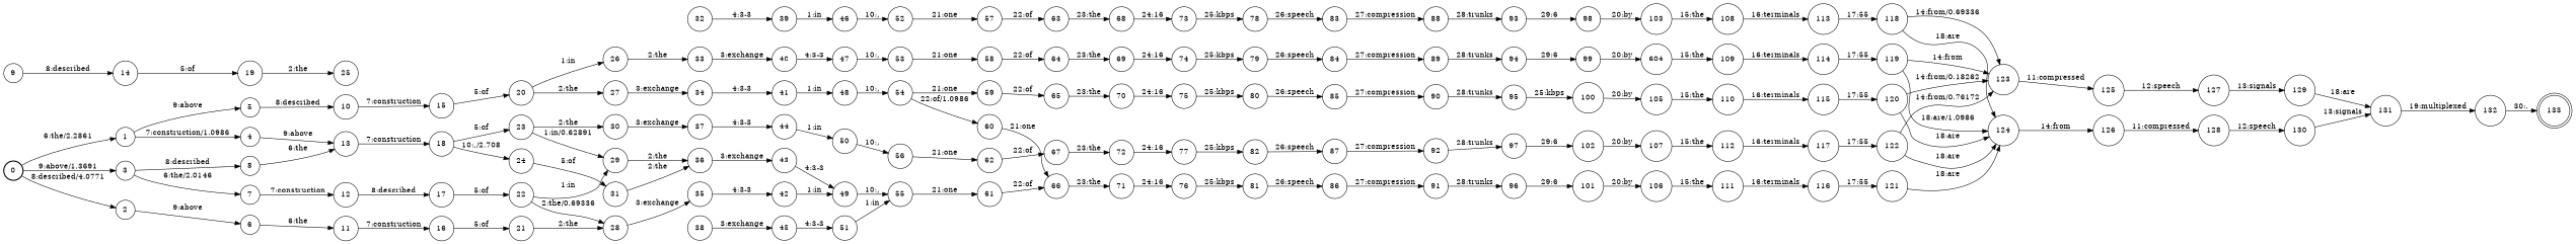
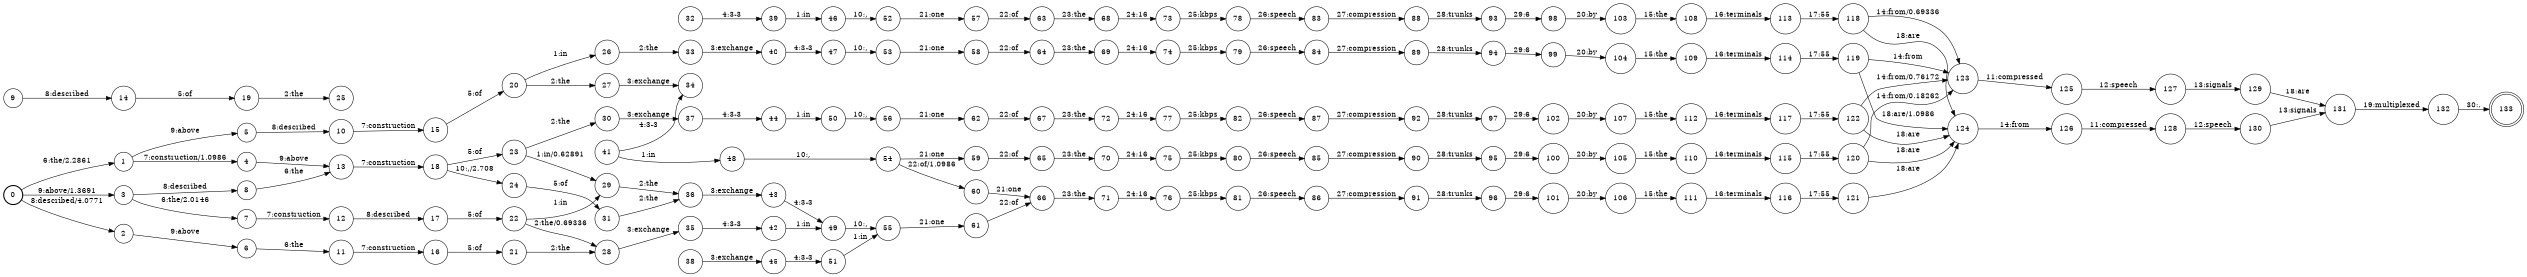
  digraph {
    nodesep=0.25
    rankdir=LR
    ranksep=0.4
    node [fontsize=14 shape=circle style=solid]
    edge [fontsize=14]
    n1 [label=0 style=bold]
    n2 [label=1]
    n3 [label=2]
    n4 [label=3]
    n5 [label=4]
    n6 [label=5]
    n7 [label=6]
    n8 [label=7]
    n9 [label=8]
    n10 [label=13]
    n11 [label=10]
    n12 [label=11]
    n13 [label=12]
    n14 [label=9]
    n15 [label=14]
    n16 [label=15]
    n17 [label=16]
    n18 [label=17]
    n19 [label=18]
    n20 [label=19]
    n21 [label=20]
    n22 [label=21]
    n23 [label=22]
    n24 [label=23]
    n25 [label=24]
    n26 [label=25]
    n27 [label=26]
    n28 [label=27]
    n29 [label=28]
    n30 [label=29]
    n31 [label=30]
    n32 [label=31]
    n33 [label=33]
    n34 [label=34]
    n35 [label=35]
    n36 [label=36]
    n37 [label=37]
    n38 [label=32]
    n39 [label=39]
    n40 [label=40]
    n41 [label=41]
    n42 [label=42]
    n43 [label=43]
    n44 [label=44]
    n45 [label=38]
    n46 [label=45]
    n47 [label=46]
    n48 [label=47]
    n49 [label=48]
    n50 [label=49]
    n51 [label=50]
    n52 [label=51]
    n53 [label=52]
    n54 [label=53]
    n55 [label=54]
    n56 [label=55]
    n57 [label=56]
    n58 [label=57]
    n59 [label=58]
    n60 [label=60]
    n61 [label=59]
    n62 [label=61]
    n63 [label=62]
    n64 [label=63]
    n65 [label=64]
    n66 [label=66]
    n67 [label=65]
    n68 [label=67]
    n69 [label=68]
    n70 [label=69]
    n71 [label=71]
    n72 [label=70]
    n73 [label=72]
    n74 [label=73]
    n75 [label=74]
    n76 [label=75]
    n77 [label=76]
    n78 [label=77]
    n79 [label=78]
    n80 [label=79]
    n81 [label=80]
    n82 [label=81]
    n83 [label=82]
    n84 [label=83]
    n85 [label=84]
    n86 [label=85]
    n87 [label=86]
    n88 [label=87]
    n89 [label=88]
    n90 [label=89]
    n91 [label=90]
    n92 [label=91]
    n93 [label=92]
    n94 [label=93]
    n95 [label=94]
    n96 [label=95]
    n97 [label=96]
    n98 [label=97]
    n99 [label=98]
    n100 [label=99]
    n101 [label=100]
    n102 [label=101]
    n103 [label=102]
    n104 [label=103]
-   n105 [label=604]
+   n105 [label=104]
    n106 [label=105]
    n107 [label=106]
    n108 [label=107]
    n109 [label=108]
    n110 [label=109]
    n111 [label=110]
    n112 [label=111]
    n113 [label=112]
    n114 [label=113]
    n115 [label=114]
    n116 [label=115]
    n117 [label=116]
    n118 [label=117]
    n119 [label=118]
    n120 [label=119]
    n121 [label=120]
    n122 [label=121]
    n123 [label=122]
    n124 [label=123]
    n125 [label=124]
    n126 [label=125]
    n127 [label=126]
    n128 [label=127]
    n129 [label=128]
    n130 [label=129]
    n131 [label=130]
    n132 [label=131]
    n133 [label=132]
    n134 [label=133 shape=doublecircle]
    n1 -> n2 [label="6:the/2.2861"]
    n1 -> n3 [label="8:described/4.0771"]
    n1 -> n4 [label="9:above/1.3691"]
    n2 -> n5 [label="7:construction/1.0986"]
    n2 -> n6 [label="9:above"]
    n3 -> n7 [label="9:above"]
    n4 -> n8 [label="6:the/2.0146"]
    n4 -> n9 [label="8:described"]
    n5 -> n10 [label="9:above"]
    n6 -> n11 [label="8:described"]
    n7 -> n12 [label="6:the"]
    n8 -> n13 [label="7:construction"]
    n9 -> n10 [label="6:the"]
    n10 -> n19 [label="7:construction"]
    n11 -> n16 [label="7:construction"]
    n12 -> n17 [label="7:construction"]
    n13 -> n18 [label="8:described"]
    n14 -> n15 [label="8:described"]
    n15 -> n20 [label="5:of"]
    n16 -> n21 [label="5:of"]
    n17 -> n22 [label="5:of"]
    n18 -> n23 [label="5:of"]
    n19 -> n24 [label="5:of"]
    n19 -> n25 [label="10:,/2.708"]
    n20 -> n26 [label="2:the"]
    n21 -> n27 [label="1:in"]
    n21 -> n28 [label="2:the"]
    n22 -> n29 [label="2:the"]
    n23 -> n29 [label="2:the/0.69336"]
    n23 -> n30 [label="1:in"]
    n24 -> n30 [label="1:in/0.62891"]
    n24 -> n31 [label="2:the"]
    n25 -> n32 [label="5:of"]
    n27 -> n33 [label="2:the"]
    n28 -> n34 [label="3:exchange"]
    n29 -> n35 [label="3:exchange"]
    n30 -> n36 [label="2:the"]
    n31 -> n37 [label="3:exchange"]
    n32 -> n36 [label="2:the"]
    n33 -> n40 [label="3:exchange"]
-   n34 -> n41 [label="4:3-3"]
+   n41 -> n34 [label="4:3-3"]
    n35 -> n42 [label="4:3-3"]
    n36 -> n43 [label="3:exchange"]
    n37 -> n44 [label="4:3-3"]
    n38 -> n39 [label="4:3-3"]
    n39 -> n47 [label="1:in"]
    n40 -> n48 [label="4:3-3"]
    n41 -> n49 [label="1:in"]
    n42 -> n50 [label="1:in"]
    n43 -> n50 [label="4:3-3"]
    n44 -> n51 [label="1:in"]
    n45 -> n46 [label="3:exchange"]
    n46 -> n52 [label="4:3-3"]
    n47 -> n53 [label="10:,"]
    n48 -> n54 [label="10:,"]
    n49 -> n55 [label="10:,"]
    n50 -> n56 [label="10:,"]
    n51 -> n57 [label="10:,"]
    n52 -> n56 [label="1:in"]
    n53 -> n58 [label="21:one"]
    n54 -> n59 [label="21:one"]
    n55 -> n60 [label="22:of/1.0986"]
    n55 -> n61 [label="21:one"]
    n56 -> n62 [label="21:one"]
    n57 -> n63 [label="21:one"]
    n58 -> n64 [label="22:of"]
    n59 -> n65 [label="22:of"]
    n60 -> n66 [label="21:one"]
    n61 -> n67 [label="22:of"]
    n62 -> n66 [label="22:of"]
    n63 -> n68 [label="22:of"]
    n64 -> n69 [label="23:the"]
    n65 -> n70 [label="23:the"]
    n66 -> n71 [label="23:the"]
    n67 -> n72 [label="23:the"]
    n68 -> n73 [label="23:the"]
    n69 -> n74 [label="24:16"]
    n70 -> n75 [label="24:16"]
    n71 -> n77 [label="24:16"]
    n72 -> n76 [label="24:16"]
    n73 -> n78 [label="24:16"]
    n74 -> n79 [label="25:kbps"]
    n75 -> n80 [label="25:kbps"]
    n76 -> n81 [label="25:kbps"]
    n77 -> n82 [label="25:kbps"]
    n78 -> n83 [label="25:kbps"]
    n79 -> n84 [label="26:speech"]
    n80 -> n85 [label="26:speech"]
    n81 -> n86 [label="26:speech"]
    n82 -> n87 [label="26:speech"]
    n83 -> n88 [label="26:speech"]
    n84 -> n89 [label="27:compression"]
    n85 -> n90 [label="27:compression"]
    n86 -> n91 [label="27:compression"]
    n87 -> n92 [label="27:compression"]
    n88 -> n93 [label="27:compression"]
    n89 -> n94 [label="28:trunks"]
    n90 -> n95 [label="28:trunks"]
    n91 -> n96 [label="28:trunks"]
    n92 -> n97 [label="28:trunks"]
    n93 -> n98 [label="28:trunks"]
    n94 -> n99 [label="29:6"]
    n95 -> n100 [label="29:6"]
-   n96 -> n101 [label="25:kbps"]
+   n96 -> n101 [label="29:6"]
    n97 -> n102 [label="29:6"]
    n98 -> n103 [label="29:6"]
    n99 -> n104 [label="20:by"]
    n100 -> n105 [label="20:by"]
    n101 -> n106 [label="20:by"]
    n102 -> n107 [label="20:by"]
    n103 -> n108 [label="20:by"]
    n104 -> n109 [label="15:the"]
    n105 -> n110 [label="15:the"]
    n106 -> n111 [label="15:the"]
    n107 -> n112 [label="15:the"]
    n108 -> n113 [label="15:the"]
    n109 -> n114 [label="16:terminals"]
    n110 -> n115 [label="16:terminals"]
    n111 -> n116 [label="16:terminals"]
    n112 -> n117 [label="16:terminals"]
    n113 -> n118 [label="16:terminals"]
    n114 -> n119 [label="17:55"]
    n115 -> n120 [label="17:55"]
    n116 -> n121 [label="17:55"]
    n117 -> n122 [label="17:55"]
    n118 -> n123 [label="17:55"]
    n119 -> n124 [label="14:from/0.69336"]
    n119 -> n125 [label="18:are"]
    n120 -> n124 [label="14:from"]
    n120 -> n125 [label="18:are/1.0986"]
    n121 -> n124 [label="14:from/0.18262"]
    n121 -> n125 [label="18:are"]
    n122 -> n125 [label="18:are"]
    n123 -> n124 [label="14:from/0.76172"]
    n123 -> n125 [label="18:are"]
    n124 -> n126 [label="11:compressed"]
    n125 -> n127 [label="14:from"]
    n126 -> n128 [label="12:speech"]
    n127 -> n129 [label="11:compressed"]
    n128 -> n130 [label="13:signals"]
    n129 -> n131 [label="12:speech"]
    n130 -> n132 [label="18:are"]
    n131 -> n132 [label="13:signals"]
    n132 -> n133 [label="19:multiplexed"]
    n133 -> n134 [label="30:."]
  }
